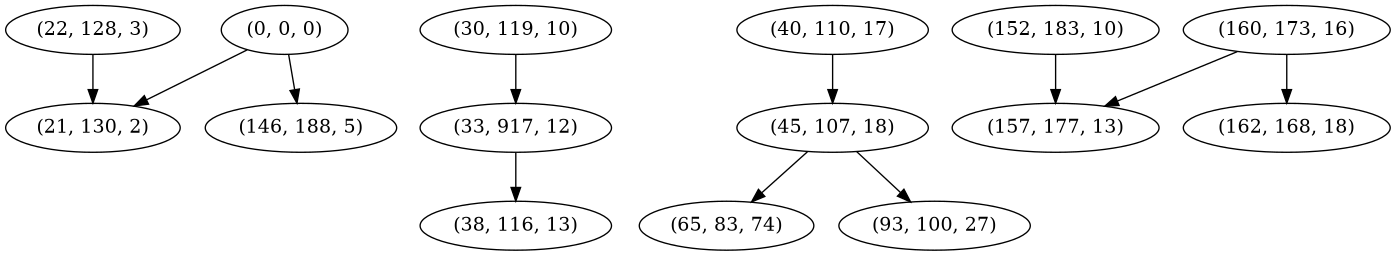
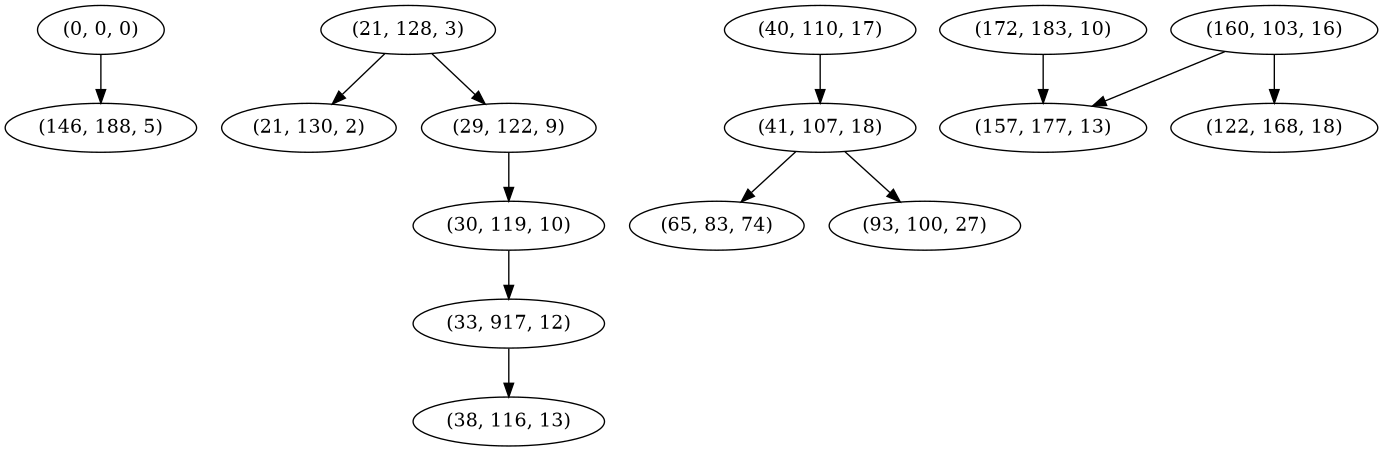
  digraph {
    "(0, 0, 0)"
    "(21, 130, 2)"
    "(146, 188, 5)"
-   "(22, 128, 3)"
+   "(22, 128, 3)" [label="(21, 128, 3)"]
+   "(29, 122, 9)"
    "(30, 119, 10)"
    n7 [label="(33, 917, 12)"]
    "(38, 116, 13)"
    n9 [label="(40, 110, 17)"]
-   "(45, 107, 18)"
+   "(45, 107, 18)" [label="(41, 107, 18)"]
    n11 [label="(65, 83, 74)"]
    n12 [label="(93, 100, 27)"]
-   "(152, 183, 10)"
+   "(152, 183, 10)" [label="(172, 183, 10)"]
    "(157, 177, 13)"
-   "(160, 173, 16)"
-   "(162, 168, 18)"
-   "(0, 0, 0)" -> "(21, 130, 2)"
+   "(160, 173, 16)" [label="(160, 103, 16)"]
+   "(162, 168, 18)" [label="(122, 168, 18)"]
    "(0, 0, 0)" -> "(146, 188, 5)"
    "(22, 128, 3)" -> "(21, 130, 2)"
+   "(22, 128, 3)" -> "(29, 122, 9)"
+   "(29, 122, 9)" -> "(30, 119, 10)"
    "(30, 119, 10)" -> n7
    n7 -> "(38, 116, 13)"
    n9 -> "(45, 107, 18)"
    "(45, 107, 18)" -> n11
    "(45, 107, 18)" -> n12
    "(152, 183, 10)" -> "(157, 177, 13)"
    "(160, 173, 16)" -> "(157, 177, 13)"
    "(160, 173, 16)" -> "(162, 168, 18)"
  }
